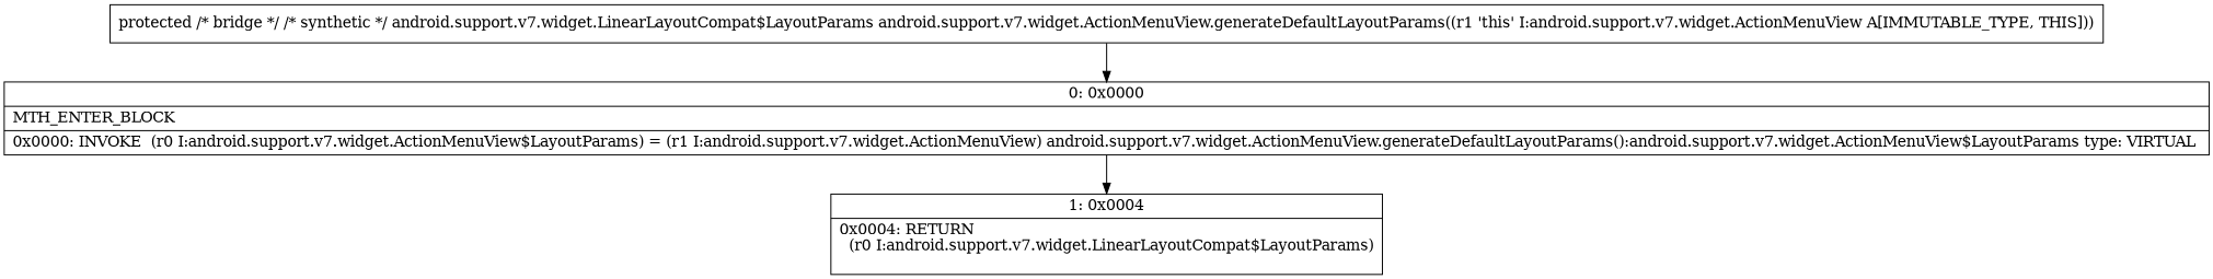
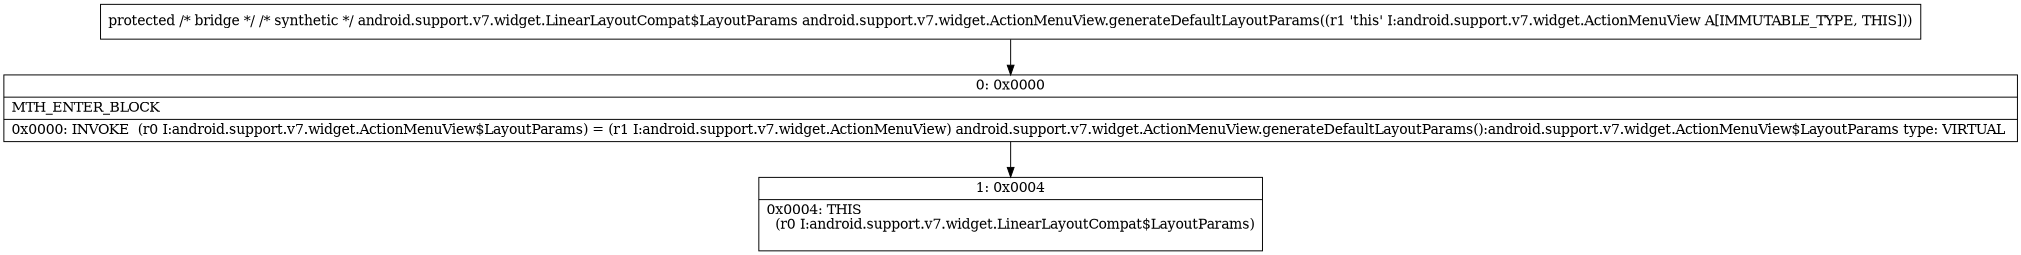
  digraph {
    node [shape=record]
    n1 [label="{0\:\ 0x0000|MTH_ENTER_BLOCK\l|0x0000: INVOKE  (r0 I:android.support.v7.widget.ActionMenuView$LayoutParams) = (r1 I:android.support.v7.widget.ActionMenuView) android.support.v7.widget.ActionMenuView.generateDefaultLayoutParams():android.support.v7.widget.ActionMenuView$LayoutParams type: VIRTUAL \l}"]
-   n2 [label="{1\:\ 0x0004|0x0004: RETURN  \l  (r0 I:android.support.v7.widget.LinearLayoutCompat$LayoutParams)\l \l}"]
+   n2 [label="{1\:\ 0x0004|0x0004: THIS  \l  (r0 I:android.support.v7.widget.LinearLayoutCompat$LayoutParams)\l \l}"]
    n3 [label="{protected \/* bridge *\/ \/* synthetic *\/ android.support.v7.widget.LinearLayoutCompat$LayoutParams android.support.v7.widget.ActionMenuView.generateDefaultLayoutParams((r1 'this' I:android.support.v7.widget.ActionMenuView A[IMMUTABLE_TYPE, THIS])) }"]
    n1 -> n2
    n3 -> n1
  }
